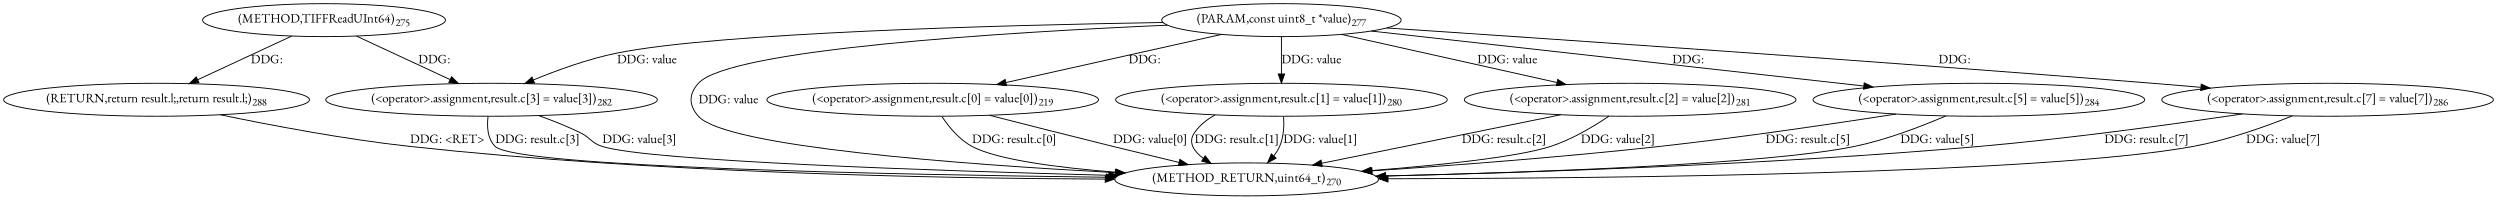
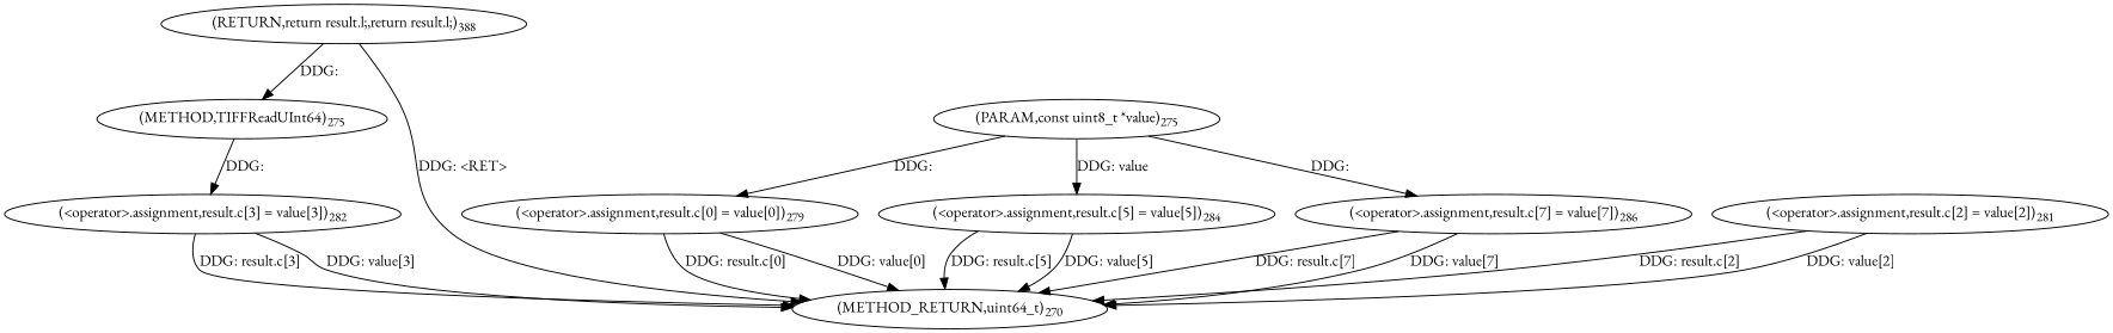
  digraph {
    fontname="EB Garamond"
    node [fontname="EB Garamond"]
    edge [fontname="EB Garamond"]
    n1 [label=<(METHOD,TIFFReadUInt64)<SUB>275</SUB>>]
-   n2 [label=<(RETURN,return result.l;,return result.l;)<SUB>288</SUB>>]
+   n2 [label=<(RETURN,return result.l;,return result.l;)<SUB>388</SUB>>]
    n3 [label=<(&lt;operator&gt;.assignment,result.c[3] = value[3])<SUB>282</SUB>>]
-   n4 [label=<(PARAM,const uint8_t *value)<SUB>277</SUB>>]
+   n4 [label=<(PARAM,const uint8_t *value)<SUB>275</SUB>>]
    n5 [label=<(METHOD_RETURN,uint64_t)<SUB>270</SUB>>]
-   n6 [label=<(&lt;operator&gt;.assignment,result.c[0] = value[0])<SUB>219</SUB>>]
-   n7 [label=<(&lt;operator&gt;.assignment,result.c[1] = value[1])<SUB>280</SUB>>]
+   n6 [label=<(&lt;operator&gt;.assignment,result.c[0] = value[0])<SUB>279</SUB>>]
    n8 [label=<(&lt;operator&gt;.assignment,result.c[2] = value[2])<SUB>281</SUB>>]
    n9 [label=<(&lt;operator&gt;.assignment,result.c[5] = value[5])<SUB>284</SUB>>]
    n10 [label=<(&lt;operator&gt;.assignment,result.c[7] = value[7])<SUB>286</SUB>>]
-   n1 -> n2 [label="DDG: "]
+   n2 -> n1 [label="DDG: "]
    n1 -> n3 [label="DDG: "]
    n2 -> n5 [label="DDG: &lt;RET&gt;"]
    n3 -> n5 [label="DDG: result.c[3]"]
    n3 -> n5 [label="DDG: value[3]"]
-   n4 -> n3 [label="DDG: value"]
-   n4 -> n5 [label="DDG: value"]
    n4 -> n6 [label="DDG: "]
-   n4 -> n7 [label="DDG: value"]
-   n4 -> n8 [label="DDG: value"]
-   n4 -> n9 [label="DDG: "]
+   n4 -> n9 [label="DDG: value"]
    n4 -> n10 [label="DDG: "]
    n6 -> n5 [label="DDG: result.c[0]"]
    n6 -> n5 [label="DDG: value[0]"]
-   n7 -> n5 [label="DDG: result.c[1]"]
-   n7 -> n5 [label="DDG: value[1]"]
    n8 -> n5 [label="DDG: result.c[2]"]
    n8 -> n5 [label="DDG: value[2]"]
    n9 -> n5 [label="DDG: result.c[5]"]
    n9 -> n5 [label="DDG: value[5]"]
    n10 -> n5 [label="DDG: result.c[7]"]
    n10 -> n5 [label="DDG: value[7]"]
  }
